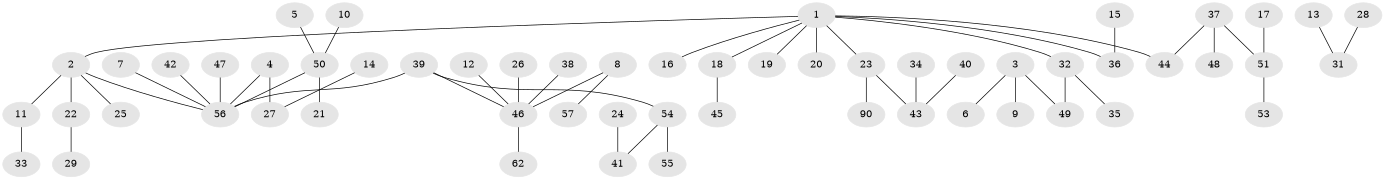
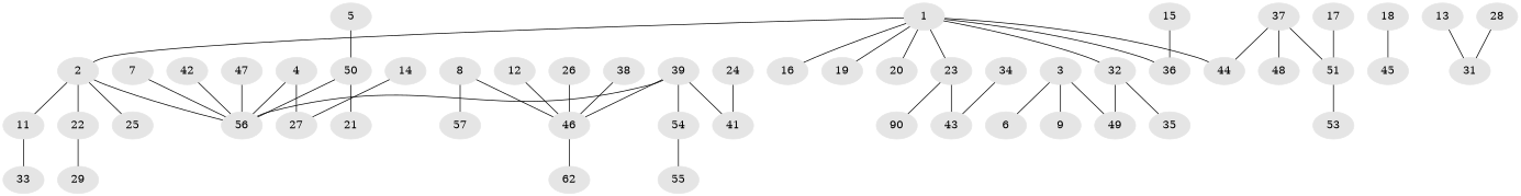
  graph {
    fontname="DejaVu Serif"
    node [color=gray90 fontname="DejaVu Serif" style=filled]
    edge [fontname="DejaVu Serif" weight=1.0]
    1
    2
    16
    18
    19
    20
    23
    32
    36
    44
    11
    22
    25
    56
    45
    n16 [label=90]
    43
    49
    35
    33
    29
    3
    6
    9
    4
    27
    5
    50
    21
    7
    8
    46
    57
    n34 [label=62]
-   10
    12
    13
    31
    14
    15
    17
    51
    53
    24
    41
    26
    28
    34
    37
    48
    38
    39
    54
    55
-   40
    42
    47
    1 -- 2
    1 -- 16
-   1 -- 18
    1 -- 19
    1 -- 20
    1 -- 23
    1 -- 32
    1 -- 36
    1 -- 44
    2 -- 11
    2 -- 22
    2 -- 25
    2 -- 56
    18 -- 45
    23 -- n16
    23 -- 43
    32 -- 49
    32 -- 35
    11 -- 33
    22 -- 29
    3 -- 49
    3 -- 6
    3 -- 9
    4 -- 56
    4 -- 27
    5 -- 50
    50 -- 56
    50 -- 21
    7 -- 56
    8 -- 46
    8 -- 57
    46 -- n34
-   10 -- 50
    12 -- 46
    13 -- 31
    14 -- 27
    15 -- 36
    17 -- 51
    51 -- 53
    24 -- 41
    26 -- 46
    28 -- 31
    34 -- 43
    37 -- 44
    37 -- 51
    37 -- 48
    38 -- 46
    39 -- 56
    39 -- 46
-   54 -- 41
+   39 -- 41
    39 -- 54
    54 -- 55
-   40 -- 43
    42 -- 56
    47 -- 56
  }
